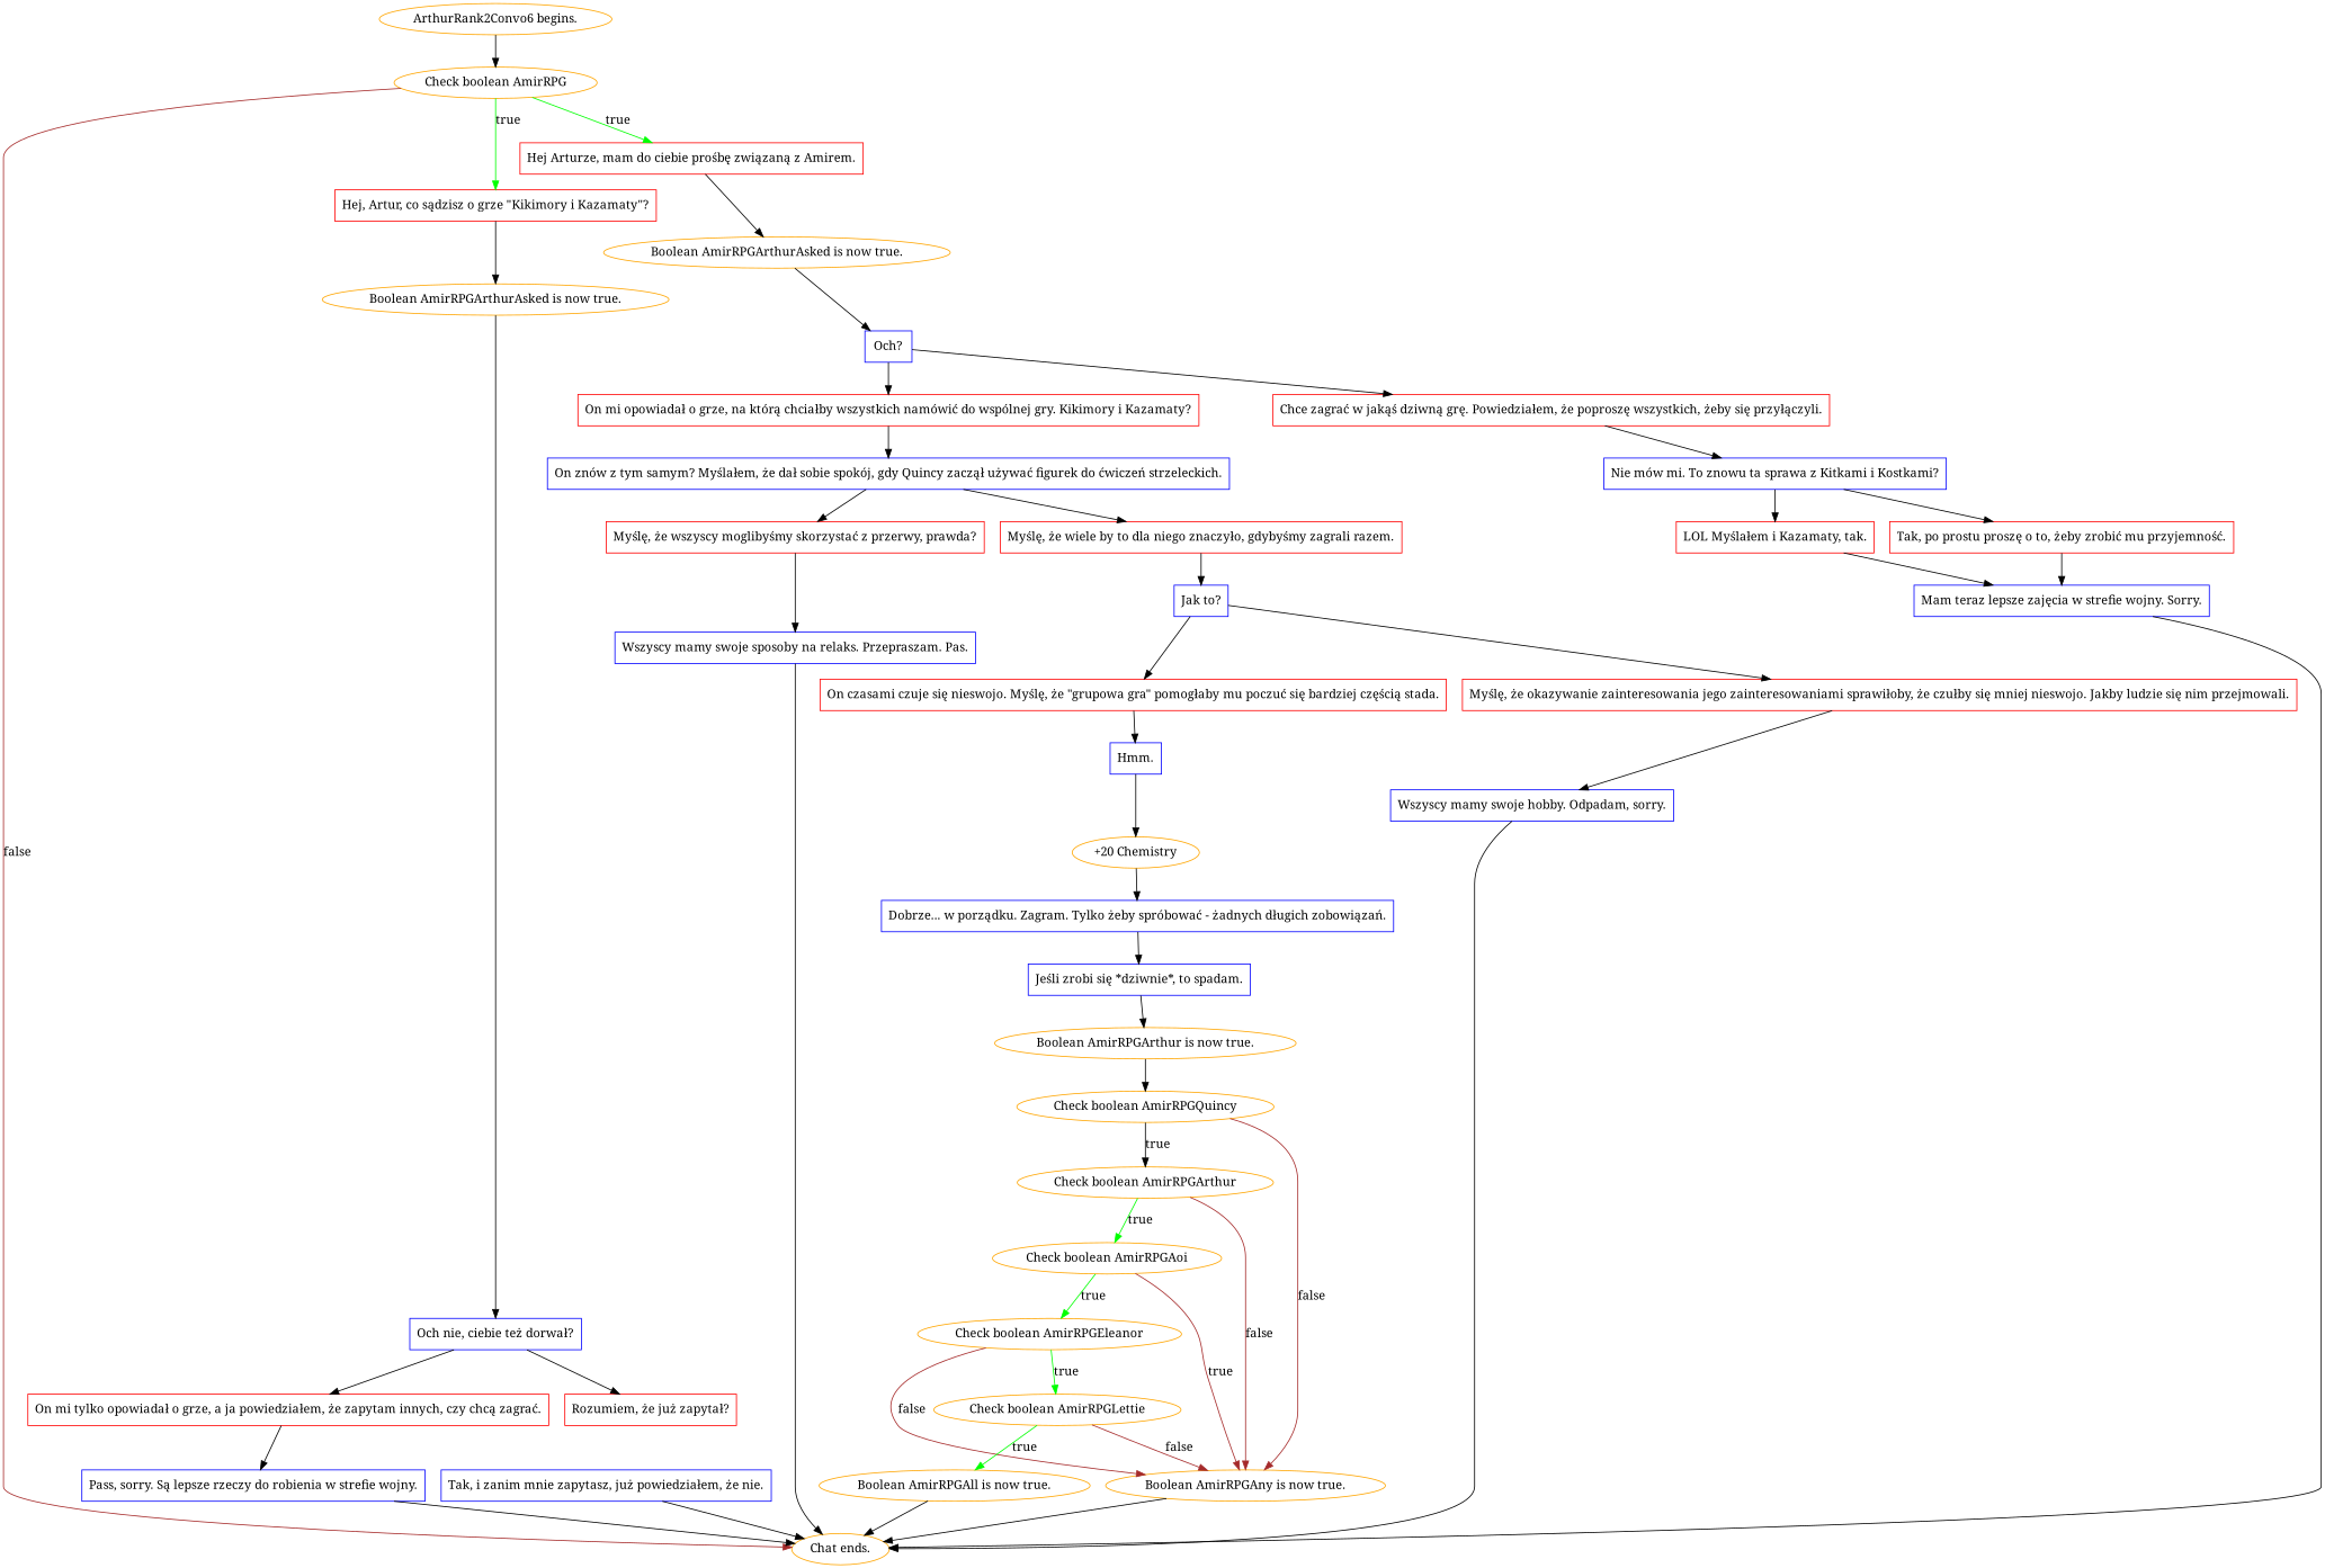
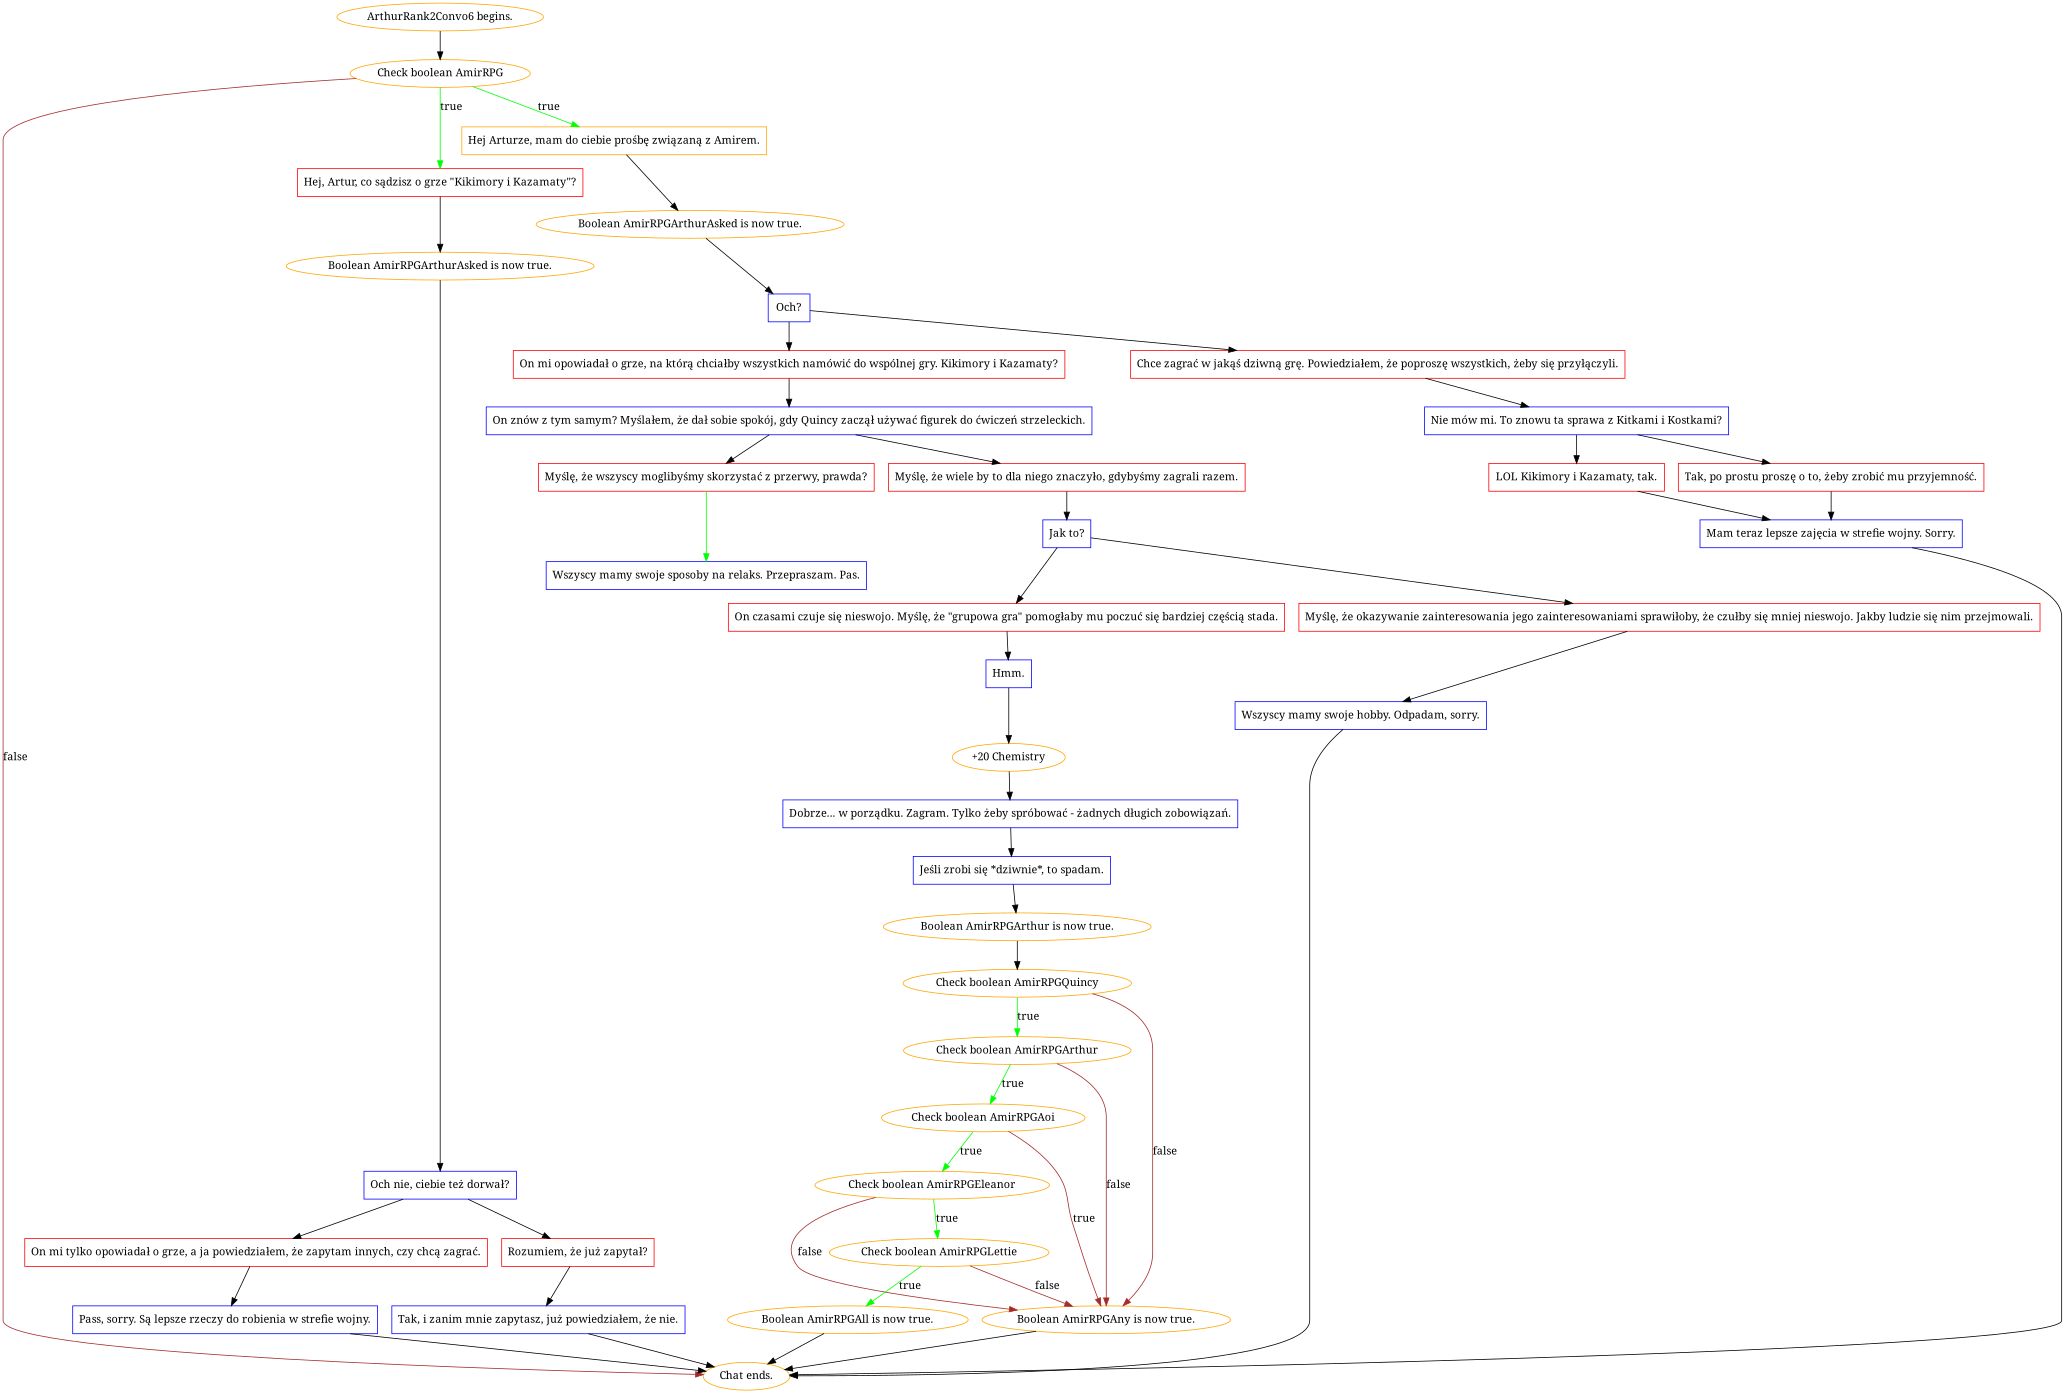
  digraph {
    fontname="Noto Serif"
    node [color=orange fontname="Noto Serif" shape=box]
    edge [fontname="Noto Serif"]
    "ArthurRank2Convo6 begins." [shape=""]
    n2 [label="Check boolean AmirRPG" shape=""]
    n3 [color=red label="Hej, Artur, co sądzisz o grze \"Kikimory i Kazamaty\"?"]
-   n4 [color=red label="Hej Arturze, mam do ciebie prośbę związaną z Amirem."]
+   n4 [label="Hej Arturze, mam do ciebie prośbę związaną z Amirem."]
    "Chat ends." [shape=""]
    n6 [label="Boolean AmirRPGArthurAsked is now true." shape=""]
    n7 [label="Boolean AmirRPGArthurAsked is now true." shape=""]
    n8 [color=blue label="Och nie, ciebie też dorwał?"]
    n9 [color=blue label="Och?"]
    n10 [color=red label="Rozumiem, że już zapytał?"]
    n11 [color=red label="On mi tylko opowiadał o grze, a ja powiedziałem, że zapytam innych, czy chcą zagrać."]
    n12 [color=red label="On mi opowiadał o grze, na którą chciałby wszystkich namówić do wspólnej gry. Kikimory i Kazamaty?"]
    n13 [color=red label="Chce zagrać w jakąś dziwną grę. Powiedziałem, że poproszę wszystkich, żeby się przyłączyli."]
    n14 [color=blue label="Tak, i zanim mnie zapytasz, już powiedziałem, że nie."]
    n15 [color=blue label="Pass, sorry. Są lepsze rzeczy do robienia w strefie wojny."]
    n16 [color=blue label="On znów z tym samym? Myślałem, że dał sobie spokój, gdy Quincy zaczął używać figurek do ćwiczeń strzeleckich."]
    n17 [color=blue label="Nie mów mi. To znowu ta sprawa z Kitkami i Kostkami?"]
    n18 [color=red label="Myślę, że wszyscy moglibyśmy skorzystać z przerwy, prawda?"]
    n19 [color=red label="Myślę, że wiele by to dla niego znaczyło, gdybyśmy zagrali razem."]
-   n20 [color=red label="LOL Myślałem i Kazamaty, tak."]
+   n20 [color=red label="LOL Kikimory i Kazamaty, tak."]
    n21 [color=red label="Tak, po prostu proszę o to, żeby zrobić mu przyjemność."]
    n22 [color=blue label="Wszyscy mamy swoje sposoby na relaks. Przepraszam. Pas."]
    n23 [color=blue label="Jak to?"]
    n24 [color=blue label="Mam teraz lepsze zajęcia w strefie wojny. Sorry."]
    n25 [color=red label="On czasami czuje się nieswojo. Myślę, że \"grupowa gra\" pomogłaby mu poczuć się bardziej częścią stada."]
    n26 [color=red label="Myślę, że okazywanie zainteresowania jego zainteresowaniami sprawiłoby, że czułby się mniej nieswojo. Jakby ludzie się nim przejmowali."]
    n27 [color=blue label="Hmm."]
    n28 [color=blue label="Wszyscy mamy swoje hobby. Odpadam, sorry."]
    n29 [label="+20 Chemistry" shape=""]
    n30 [color=blue label="Dobrze... w porządku. Zagram. Tylko żeby spróbować - żadnych długich zobowiązań."]
    n31 [color=blue label="Jeśli zrobi się *dziwnie*, to spadam."]
    n32 [label="Boolean AmirRPGArthur is now true." shape=""]
    n33 [label="Check boolean AmirRPGQuincy" shape=""]
    n34 [label="Check boolean AmirRPGArthur" shape=""]
    n35 [label="Boolean AmirRPGAny is now true." shape=""]
    n36 [label="Check boolean AmirRPGAoi" shape=""]
    n37 [label="Check boolean AmirRPGEleanor" shape=""]
    n38 [label="Check boolean AmirRPGLettie" shape=""]
    n39 [label="Boolean AmirRPGAll is now true." shape=""]
    "ArthurRank2Convo6 begins." -> n2
    n2 -> n3 [color=green label=true]
    n2 -> n4 [color=green label=true]
    n2 -> "Chat ends." [color=brown label=false]
    n3 -> n6
    n4 -> n7
    n6 -> n8
    n7 -> n9
    n8 -> n10
    n8 -> n11
    n9 -> n12
    n9 -> n13
+   n10 -> n14
    n11 -> n15
    n12 -> n16
    n13 -> n17
    n14 -> "Chat ends."
    n15 -> "Chat ends."
    n16 -> n18
    n16 -> n19
    n17 -> n20
    n17 -> n21
-   n18 -> n22
+   n18 -> n22 [color=green]
    n19 -> n23
    n20 -> n24
    n21 -> n24
-   n22 -> "Chat ends."
    n23 -> n25
    n23 -> n26
    n24 -> "Chat ends."
    n25 -> n27
    n26 -> n28
    n27 -> n29
    n28 -> "Chat ends."
    n29 -> n30
    n30 -> n31
    n31 -> n32
    n32 -> n33
-   n33 -> n34 [color=black label=true]
+   n33 -> n34 [color=green label=true]
    n33 -> n35 [color=brown label=false]
    n34 -> n35 [color=brown label=false]
    n34 -> n36 [color=green label=true]
    n35 -> "Chat ends."
    n36 -> n35 [color=brown label=true]
    n36 -> n37 [color=green label=true]
    n37 -> n35 [color=brown label=false]
    n37 -> n38 [color=green label=true]
    n38 -> n35 [color=brown label=false]
    n38 -> n39 [color=green label=true]
    n39 -> "Chat ends."
  }
